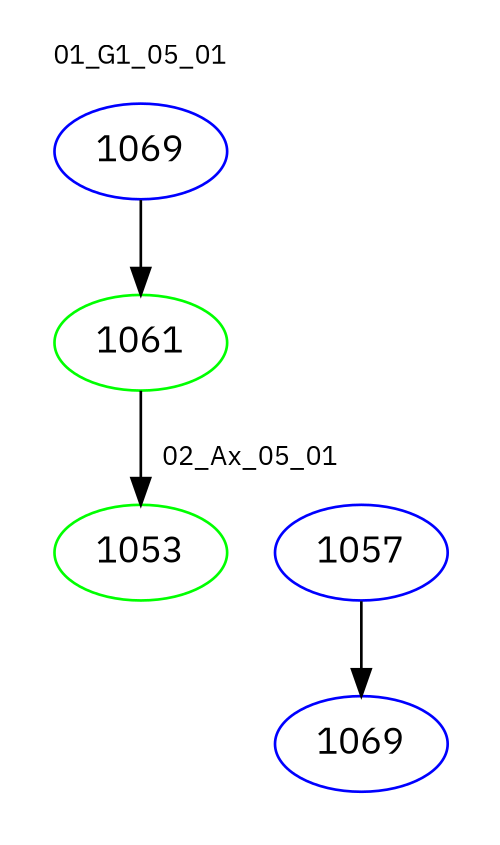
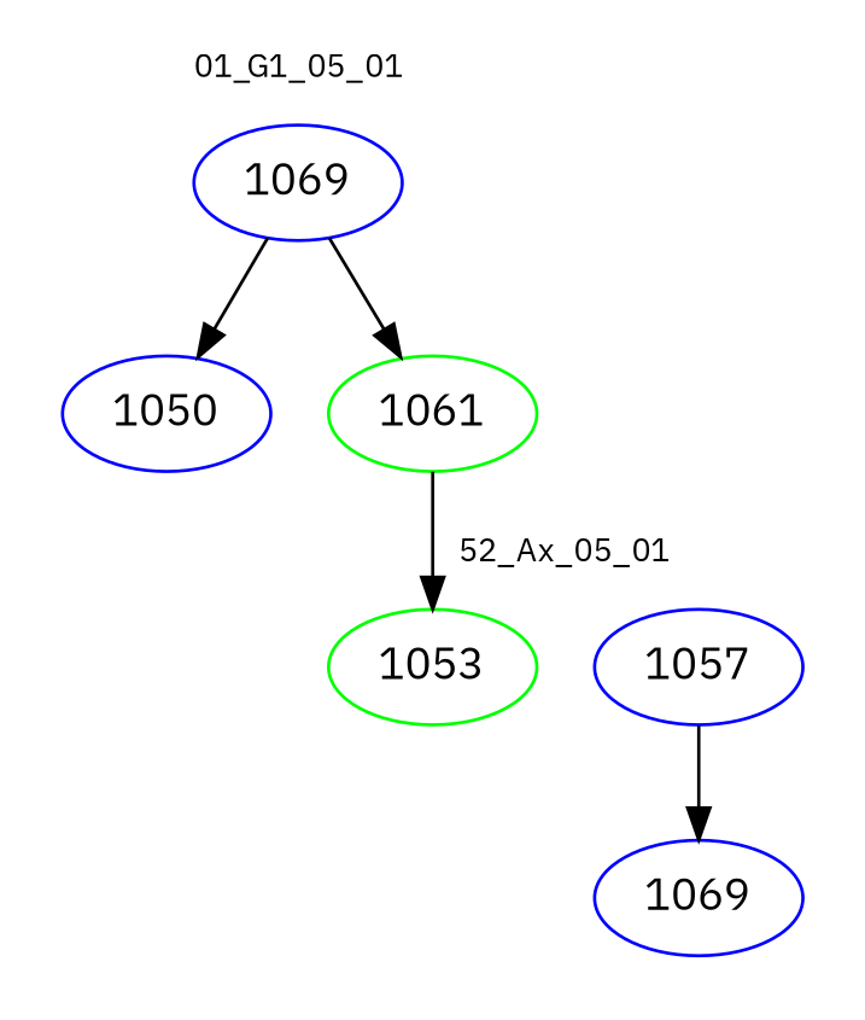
  digraph {
    fontname="IBM Plex Sans"
    node [color=blue fontname="IBM Plex Sans"]
    edge [color=black fontname="IBM Plex Sans"]
    n1 [label=1057]
    n2 [color=green label=1053]
    n3 [label=1069]
    n4 [label=1069]
+   n5 [label=1050]
    n6 [color=green label=1061]
    subgraph cluster_1 {
      color=white
      fontsize=10
-     label="02_Ax_05_01"
+     label="52_Ax_05_01"
      n1
      n2
      n3
    }
    subgraph cluster_2 {
      color=white
      fontsize=10
      label="01_G1_05_01"
      n4
+     n5
      n6
    }
    n1 -> n3
+   n4 -> n5
    n4 -> n6
    n6 -> n2
  }
